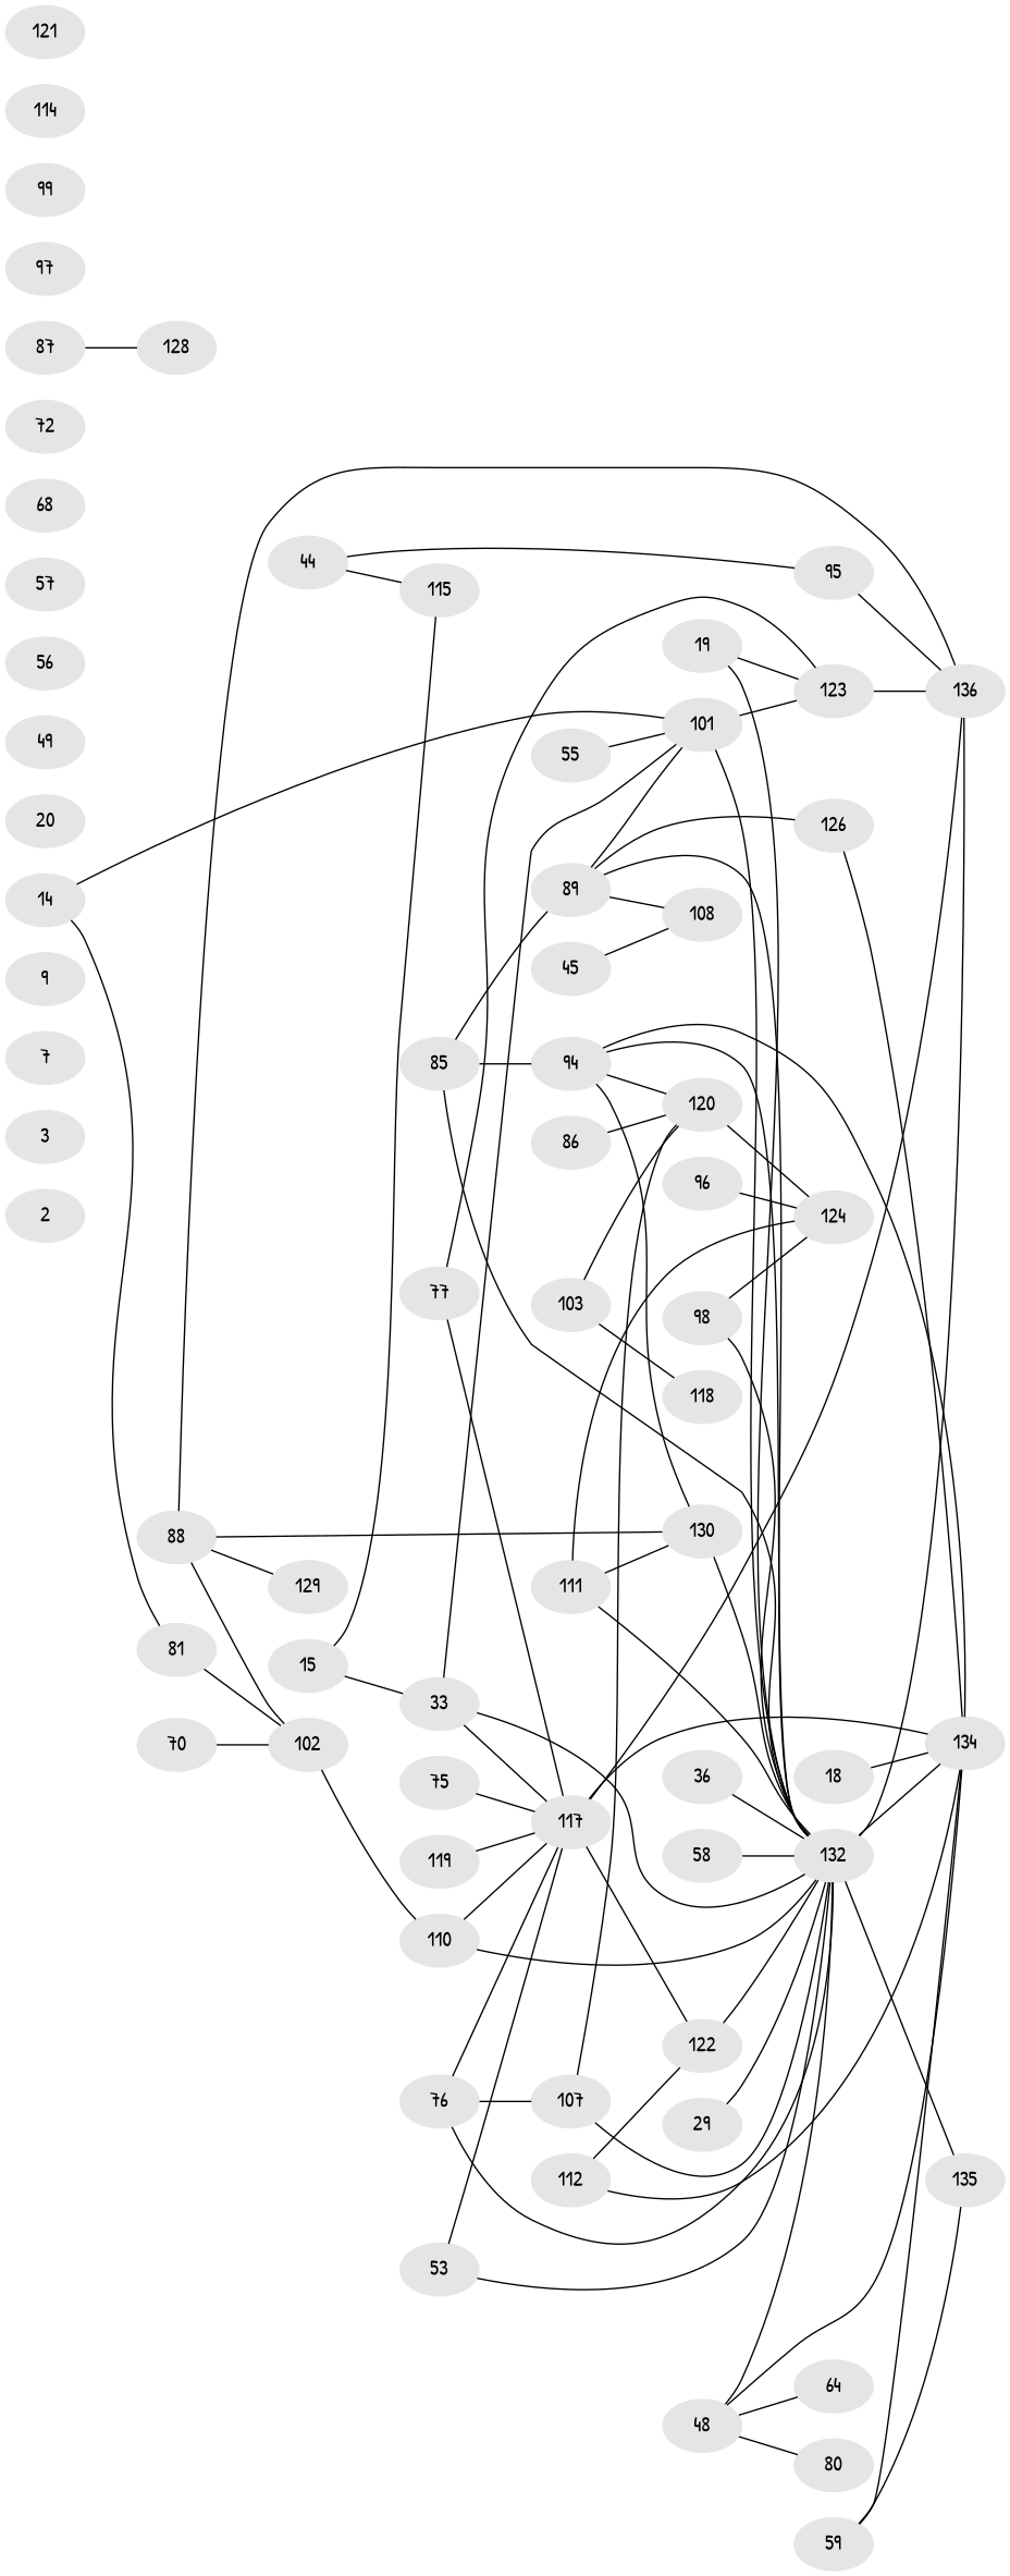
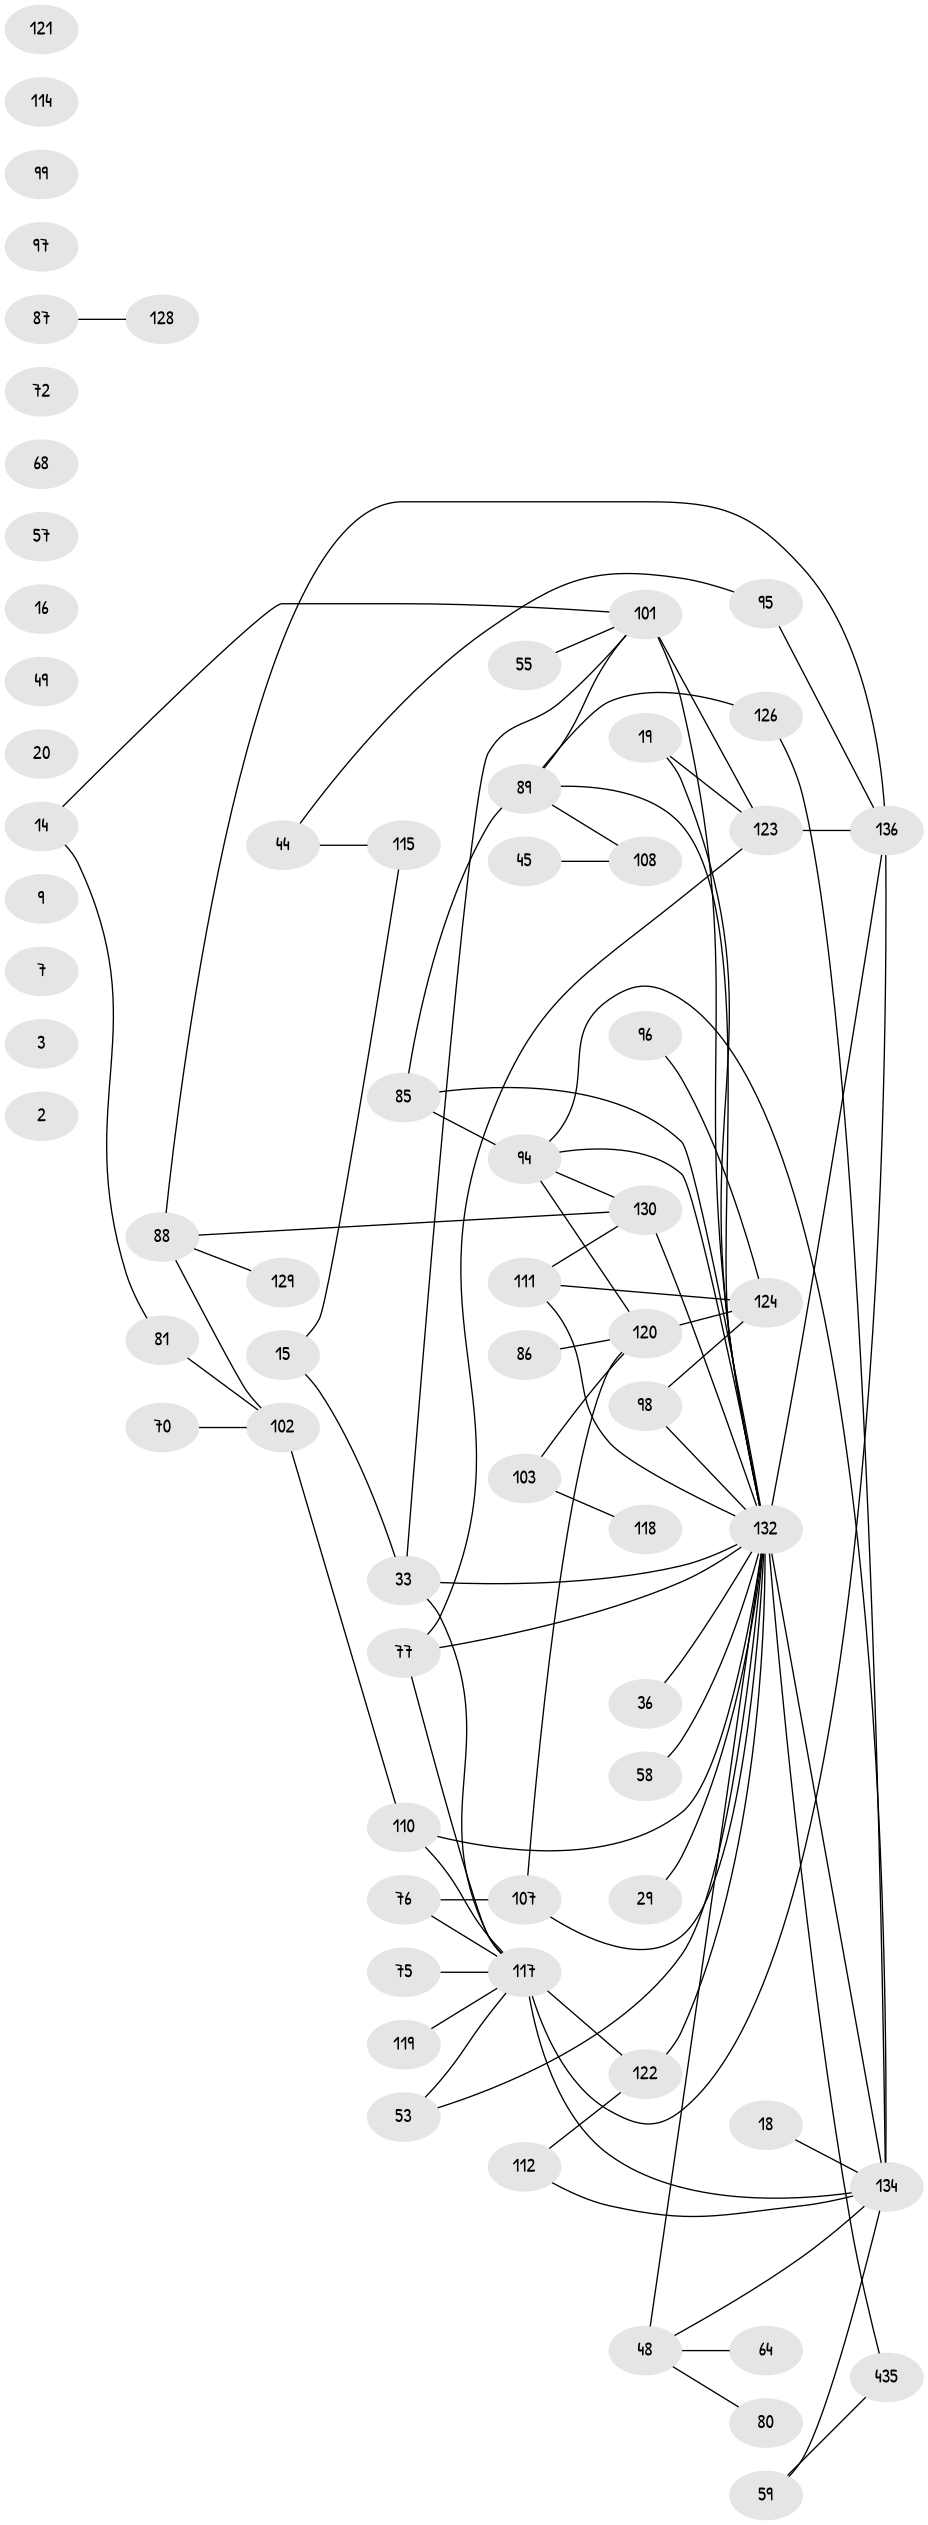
  graph {
    fontname="Patrick Hand"
    rankdir=LR
    node [color=gray90 fontname="Patrick Hand" style=filled]
    edge [fontname="Patrick Hand"]
    2
    3
    7
    9
    14
    81
    101 [super="+43"]
    102
    123 [super="+51"]
    132 [super="+100+127+62+125"]
    33 [super="+13"]
    117 [super="+65+32"]
    15
    115
    134 [super="+93+133"]
    18
    136 [super="+40+23"]
    19
-   135
+   135 [label=435]
    20
    29 [super="+5"]
    122 [super="+34+78"]
    36
    44
    95
    45
    108
    48 [super="+41"]
    64
    80 [super="+69"]
    49
    53 [super="+21"]
    55
-   56
+   56 [label=16]
    57
    58
    59
    68
    70
    110 [super="+52"]
    72
    n42 [label=75]
    76 [super="+6"]
    107 [super="+37"]
    n45 [label=77]
    89 [super="+8"]
    126
    85
    94 [super="+66"]
    120 [super="+50+75"]
    130 [super="+82"]
    124 [super="+1"]
    86
    87
    128
    88 [super="+24"]
    129
    96
    97
    98
    99
    103
    118
    111 [super="+28+73+109"]
    112 [super="+104"]
    114
    119
    121
    14 -- 81
    14 -- 101
    81 -- 102
    101 -- 123
    101 -- 132
    102 -- 110
    123 -- 136 [weight=2]
    132 -- 134
    132 -- 136 [weight=2]
    132 -- 135
    33 -- 101 [weight=2]
    33 -- 132
    33 -- 117 [weight=3]
    117 -- 134 [weight=3]
    117 -- 136
    117 -- 122
    15 -- 33
    15 -- 115
    18 -- 134
    19 -- 123
    19 -- 132
    29 -- 132
    122 -- 132
    36 -- 132
    44 -- 115
    44 -- 95
    95 -- 136
    45 -- 108
    48 -- 132
    48 -- 134
    48 -- 64
    48 -- 80 [weight=2]
    53 -- 132
    53 -- 117
    55 -- 101
    58 -- 132
    59 -- 134
    59 -- 135
    70 -- 102
    110 -- 132 [weight=2]
    110 -- 117 [weight=2]
    n42 -- 117
    76 -- 117
    76 -- 107
    107 -- 132 [weight=2]
    107 -- 120
    n45 -- 123
-   76 -- 132
+   n45 -- 132
    n45 -- 117
    89 -- 101
    89 -- 132
    89 -- 108
    89 -- 126
    126 -- 134
    85 -- 132 [weight=2]
    85 -- 89 [weight=2]
    85 -- 94
    94 -- 132
    94 -- 134
    94 -- 120
    94 -- 130 [weight=2]
    120 -- 124
    130 -- 132 [weight=3]
    86 -- 120
    87 -- 128
    88 -- 102
    88 -- 136
    88 -- 130
    88 -- 129
    96 -- 124
    98 -- 132 [weight=2]
    98 -- 124
    103 -- 120
    103 -- 118
    111 -- 132
    111 -- 130
    111 -- 124
    112 -- 134
    112 -- 122
    119 -- 117
  }
